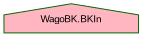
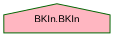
  digraph {
    rankdir=TB
-   n1 [color=darkgreen fillcolor=lightpink fontname=Arial fontsize=10 height=0.2 label="WagoBK.BKIn" shape=house style=filled width=0.4]
+   n1 [color=darkgreen fillcolor=lightpink fontname=Arial fontsize=10 height=0.2 label="BKIn.BKIn" shape=house style=filled width=0.4]
  }
